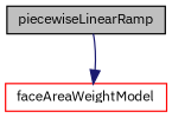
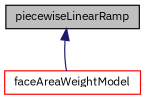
  digraph {
    fontname="IBM Plex Sans"
    node [fontname="IBM Plex Sans" fontsize=10 shape=record]
    n1 [color=black fillcolor=grey75 fontcolor=black height=0.2 label=piecewiseLinearRamp style=filled width=0.4]
    n2 [color=red height=0.2 label=faceAreaWeightModel width=0.4]
-   n2 -> n1 [color=midnightblue dir=back fontname="IBM Plex Sans" fontsize=10 labelfontname=Helvetica labelfontsize=10 style=solid]
+   n1 -> n2 [color=midnightblue dir=back fontname="IBM Plex Sans" fontsize=10 labelfontname=Helvetica labelfontsize=10 style=solid]
  }
